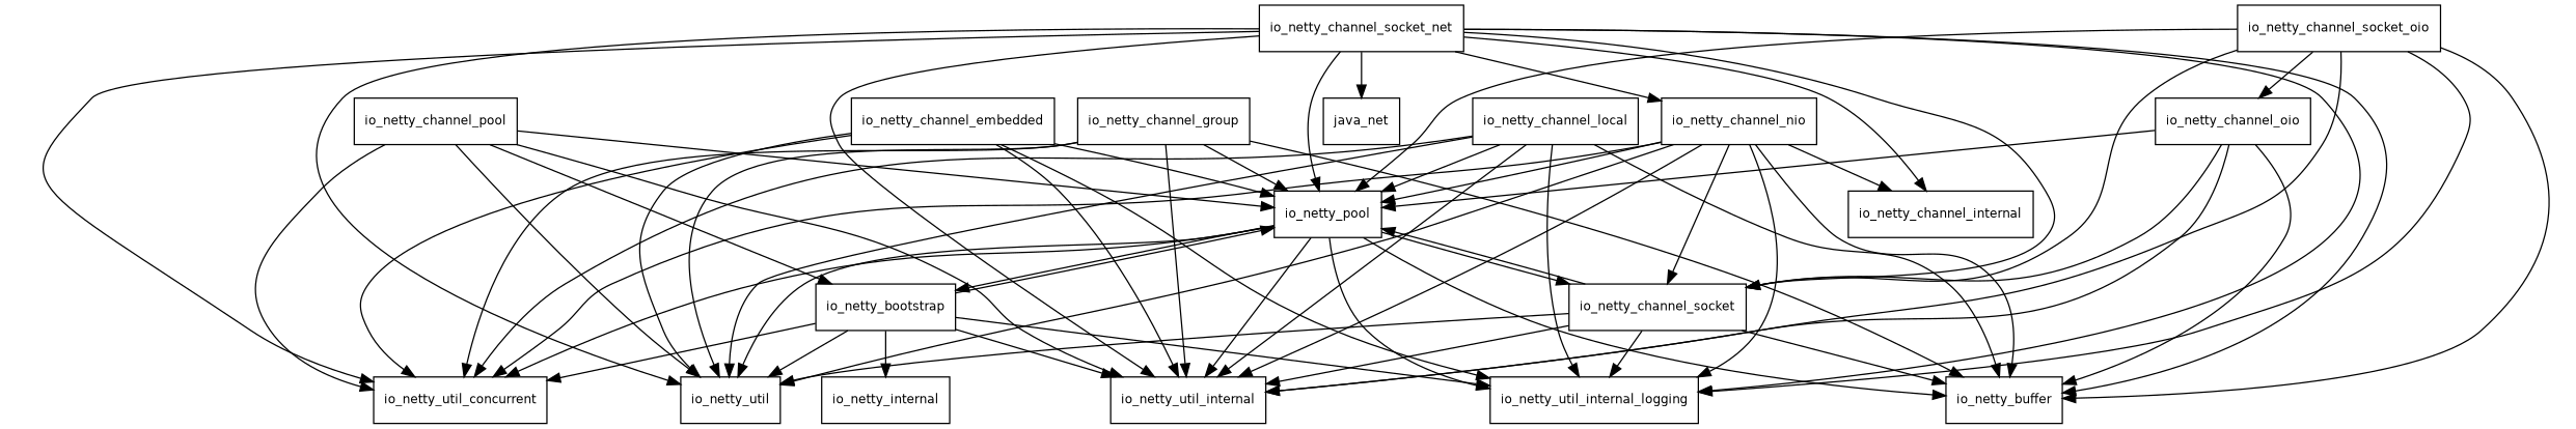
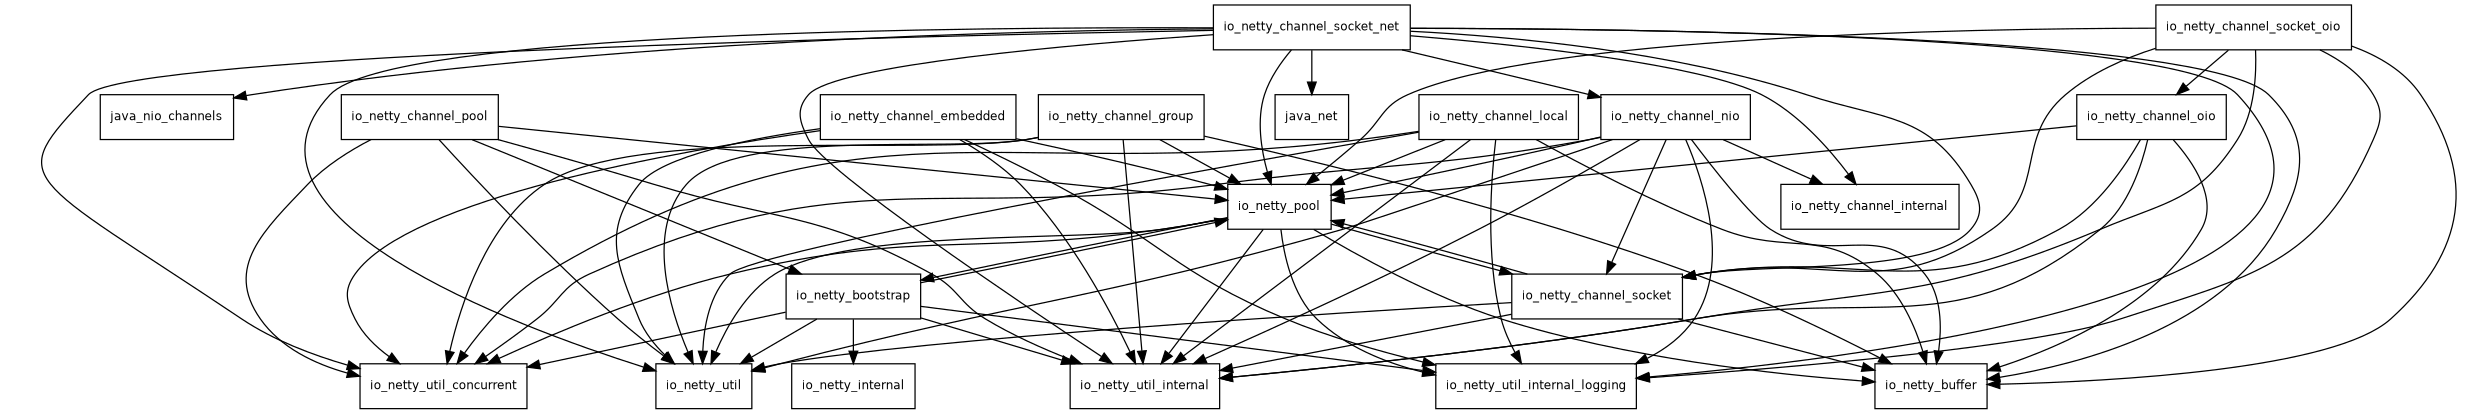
  digraph {
    fontname="DejaVu Sans"
    node [fontname="DejaVu Sans" fontsize=10.0 shape=box]
    edge [fontname="DejaVu Sans"]
    n1 [label=io_netty_pool]
    io_netty_bootstrap
    n3 [label=io_netty_internal]
    io_netty_util
    io_netty_util_concurrent
    io_netty_util_internal
    io_netty_util_internal_logging
    io_netty_buffer
    io_netty_channel_socket
    io_netty_channel_embedded
    io_netty_channel_group
    io_netty_channel_local
    io_netty_channel_nio
    io_netty_channel_internal
    io_netty_channel_oio
    io_netty_channel_pool
    n17 [label=io_netty_channel_socket_net]
    java_net
+   java_nio_channels
    io_netty_channel_socket_oio
    n1 -> io_netty_bootstrap
    n1 -> io_netty_util
    n1 -> io_netty_util_concurrent
    n1 -> io_netty_util_internal
    n1 -> io_netty_util_internal_logging
    n1 -> io_netty_buffer
    n1 -> io_netty_channel_socket
    io_netty_bootstrap -> n1
    io_netty_bootstrap -> n3
    io_netty_bootstrap -> io_netty_util
    io_netty_bootstrap -> io_netty_util_concurrent
    io_netty_bootstrap -> io_netty_util_internal
    io_netty_bootstrap -> io_netty_util_internal_logging
    io_netty_channel_socket -> n1
    io_netty_channel_socket -> io_netty_util
    io_netty_channel_socket -> io_netty_util_internal
-   io_netty_channel_socket -> io_netty_util_internal_logging
    io_netty_channel_socket -> io_netty_buffer
    io_netty_channel_embedded -> n1
    io_netty_channel_embedded -> io_netty_util
    io_netty_channel_embedded -> io_netty_util_concurrent
    io_netty_channel_embedded -> io_netty_util_internal
    io_netty_channel_embedded -> io_netty_util_internal_logging
    io_netty_channel_group -> n1
    io_netty_channel_group -> io_netty_util
    io_netty_channel_group -> io_netty_util_concurrent
    io_netty_channel_group -> io_netty_util_internal
    io_netty_channel_group -> io_netty_buffer
    io_netty_channel_local -> n1
    io_netty_channel_local -> io_netty_util
    io_netty_channel_local -> io_netty_util_concurrent
    io_netty_channel_local -> io_netty_util_internal
    io_netty_channel_local -> io_netty_util_internal_logging
    io_netty_channel_local -> io_netty_buffer
    io_netty_channel_nio -> n1
    io_netty_channel_nio -> io_netty_util
    io_netty_channel_nio -> io_netty_util_concurrent
    io_netty_channel_nio -> io_netty_util_internal
    io_netty_channel_nio -> io_netty_util_internal_logging
    io_netty_channel_nio -> io_netty_buffer
    io_netty_channel_nio -> io_netty_channel_socket
    io_netty_channel_nio -> io_netty_channel_internal
    io_netty_channel_oio -> n1
    io_netty_channel_oio -> io_netty_util_internal
    io_netty_channel_oio -> io_netty_buffer
    io_netty_channel_oio -> io_netty_channel_socket
    io_netty_channel_pool -> n1
    io_netty_channel_pool -> io_netty_bootstrap
    io_netty_channel_pool -> io_netty_util
    io_netty_channel_pool -> io_netty_util_concurrent
    io_netty_channel_pool -> io_netty_util_internal
    n17 -> n1
    n17 -> io_netty_util
    n17 -> io_netty_util_concurrent
    n17 -> io_netty_util_internal
    n17 -> io_netty_util_internal_logging
    n17 -> io_netty_buffer
    n17 -> io_netty_channel_socket
    n17 -> io_netty_channel_nio
    n17 -> io_netty_channel_internal
    n17 -> java_net
+   n17 -> java_nio_channels
    io_netty_channel_socket_oio -> n1
    io_netty_channel_socket_oio -> io_netty_util_internal
    io_netty_channel_socket_oio -> io_netty_util_internal_logging
    io_netty_channel_socket_oio -> io_netty_buffer
    io_netty_channel_socket_oio -> io_netty_channel_socket
    io_netty_channel_socket_oio -> io_netty_channel_oio
  }
